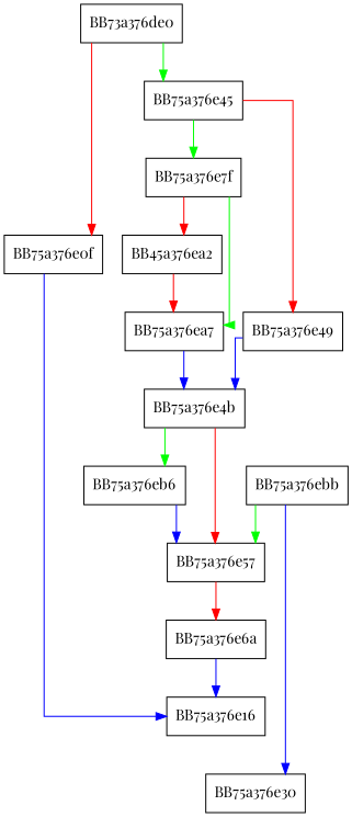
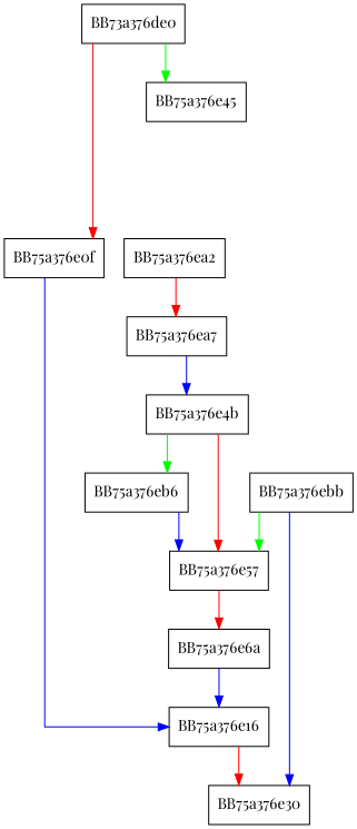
  digraph {
    fontname="Playfair Display"
    splines=ortho
    node [fontname="Playfair Display" shape=box]
    edge [color=red fontname="Playfair Display"]
    n1 [label=BB73a376de0]
    BB75a376e45
    BB75a376e0f
-   BB75a376e7f
-   BB75a376e49
    BB75a376e16
    BB75a376ea7
-   BB75a376ea2 [label=BB45a376ea2]
+   BB75a376ea2
    BB75a376e4b
    BB75a376e30
    BB75a376eb6
    BB75a376e57
    BB75a376e6a
    BB75a376ebb
    n1 -> BB75a376e45 [color=green]
    n1 -> BB75a376e0f
-   BB75a376e45 -> BB75a376e7f [color=green]
-   BB75a376e45 -> BB75a376e49
    BB75a376e0f -> BB75a376e16 [color=blue]
-   BB75a376e7f -> BB75a376ea7 [color=green]
-   BB75a376e7f -> BB75a376ea2
-   BB75a376e49 -> BB75a376e4b [color=blue]
+   BB75a376e16 -> BB75a376e30
    BB75a376ea7 -> BB75a376e4b [color=blue]
    BB75a376ea2 -> BB75a376ea7
    BB75a376e4b -> BB75a376eb6 [color=green]
    BB75a376e4b -> BB75a376e57
    BB75a376eb6 -> BB75a376e57 [color=blue]
    BB75a376e57 -> BB75a376e6a
    BB75a376e6a -> BB75a376e16 [color=blue]
    BB75a376ebb -> BB75a376e30 [color=blue]
    BB75a376ebb -> BB75a376e57 [color=green]
  }
